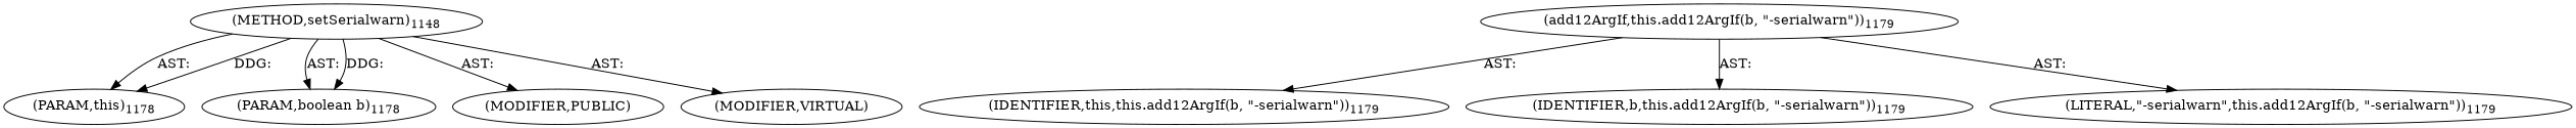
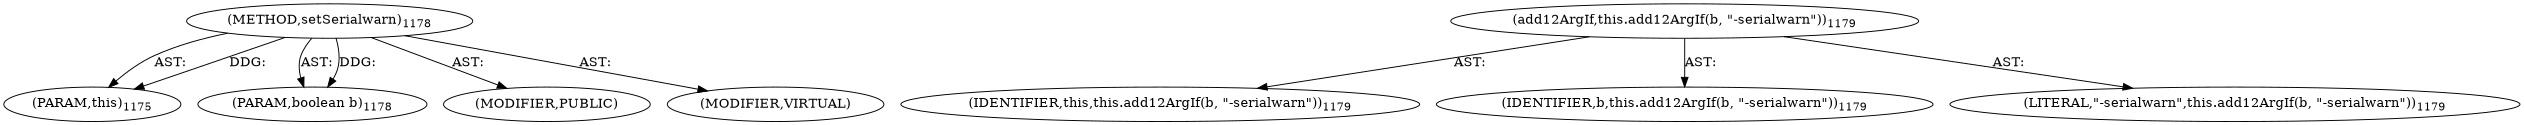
  digraph {
-   n1 [label=<(METHOD,setSerialwarn)<SUB>1148</SUB>>]
-   n2 [label=<(PARAM,this)<SUB>1178</SUB>>]
+   n1 [label=<(METHOD,setSerialwarn)<SUB>1178</SUB>>]
+   n2 [label=<(PARAM,this)<SUB>1175</SUB>>]
    n3 [label=<(PARAM,boolean b)<SUB>1178</SUB>>]
    n4 [label=<(MODIFIER,PUBLIC)>]
    n5 [label=<(MODIFIER,VIRTUAL)>]
    n6 [label=<(add12ArgIf,this.add12ArgIf(b, &quot;-serialwarn&quot;))<SUB>1179</SUB>>]
    n7 [label=<(IDENTIFIER,this,this.add12ArgIf(b, &quot;-serialwarn&quot;))<SUB>1179</SUB>>]
    n8 [label=<(IDENTIFIER,b,this.add12ArgIf(b, &quot;-serialwarn&quot;))<SUB>1179</SUB>>]
    n9 [label=<(LITERAL,&quot;-serialwarn&quot;,this.add12ArgIf(b, &quot;-serialwarn&quot;))<SUB>1179</SUB>>]
    n1 -> n2 [label="AST: "]
    n1 -> n2 [label="DDG: "]
    n1 -> n3 [label="AST: "]
    n1 -> n3 [label="DDG: "]
    n1 -> n4 [label="AST: "]
    n1 -> n5 [label="AST: "]
    n6 -> n7 [label="AST: "]
    n6 -> n8 [label="AST: "]
    n6 -> n9 [label="AST: "]
  }
